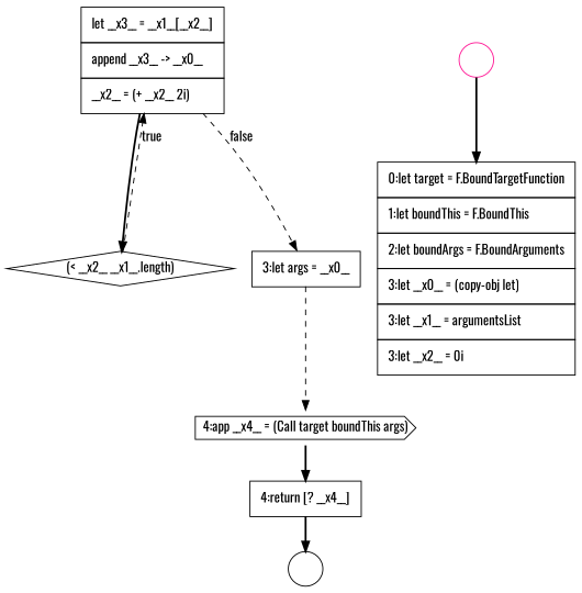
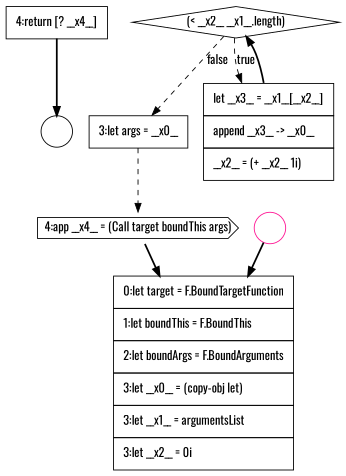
  digraph {
    fontname=Oswald
    node [color=black fillcolor=white fontname=Oswald shape=none style=filled]
    edge [color=black fontname=Oswald style=bold]
    n1 [label=<<font color="black">     <table border="0" cellborder="1" cellspacing="0" cellpadding="10">       <tr><td align="left">4:return [? __x4__]</td></tr>     </table>   </font>> margin=0]
    n2 [label=" " shape=circle]
    n3 [label=<<font color="black">(&lt; __x2__ __x1__.length)</font>> shape=diamond]
    n4 [label=<<font color="black">     <table border="0" cellborder="1" cellspacing="0" cellpadding="10">       <tr><td align="left">3:let args = __x0__</td></tr>     </table>   </font>> margin=0]
-   n5 [label=<<font color="black">     <table border="0" cellborder="1" cellspacing="0" cellpadding="10">       <tr><td align="left">let __x3__ = __x1__[__x2__]</td></tr>       <tr><td align="left">append __x3__ -&gt; __x0__</td></tr>       <tr><td align="left">__x2__ = (+ __x2__ 2i)</td></tr>     </table>   </font>> margin=0]
+   n5 [label=<<font color="black">     <table border="0" cellborder="1" cellspacing="0" cellpadding="10">       <tr><td align="left">let __x3__ = __x1__[__x2__]</td></tr>       <tr><td align="left">append __x3__ -&gt; __x0__</td></tr>       <tr><td align="left">__x2__ = (+ __x2__ 1i)</td></tr>     </table>   </font>> margin=0]
    n6 [label=<<font color="black">4:app __x4__ = (Call target boundThis args)</font>> shape=cds]
    n7 [label=<<font color="black">     <table border="0" cellborder="1" cellspacing="0" cellpadding="10">       <tr><td align="left">0:let target = F.BoundTargetFunction</td></tr>       <tr><td align="left">1:let boundThis = F.BoundThis</td></tr>       <tr><td align="left">2:let boundArgs = F.BoundArguments</td></tr>       <tr><td align="left">3:let __x0__ = (copy-obj let)</td></tr>       <tr><td align="left">3:let __x1__ = argumentsList</td></tr>       <tr><td align="left">3:let __x2__ = 0i</td></tr>     </table>   </font>> margin=0]
    n8 [color=deeppink label=" " shape=circle]
    n1 -> n2
-   n5 -> n4 [label=<<font color="black">false</font>> style=dashed]
+   n3 -> n4 [label=<<font color="black">false</font>> style=dashed]
    n3 -> n5 [label=<<font color="black">true</font>> style=dashed]
    n4 -> n6 [style=dashed]
    n5 -> n3
-   n6 -> n1
+   n6 -> n7
    n8 -> n7
  }
